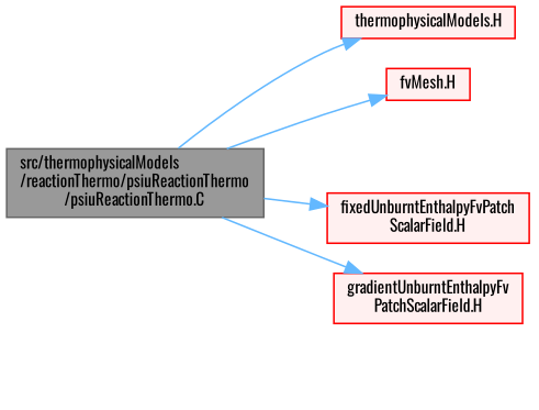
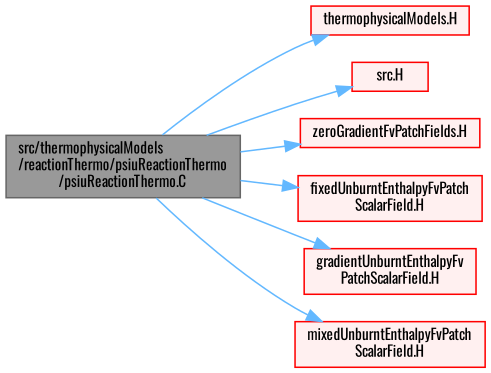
  digraph {
    fontname=Oswald
    rankdir=LR
    node [color=red fillcolor="#FFF0F0" fontname=Oswald fontsize=10 shape=box style=filled]
    edge [color=steelblue1 fontname=Oswald fontsize=10 labelfontname=Helvetica labelfontsize=10 style=solid]
    n1 [color=gray40 fillcolor=grey60 fontcolor=black height=0.2 label="src/thermophysicalModels\l/reactionThermo/psiuReactionThermo\l/psiuReactionThermo.C" width=0.4]
    n2 [height=0.2 label="thermophysicalModels.H" width=0.4]
-   n3 [height=0.2 label="fvMesh.H" width=0.4]
+   n3 [height=0.2 label="src.H" width=0.4]
+   n4 [height=0.2 label="zeroGradientFvPatchFields.H" width=0.4]
    n5 [height=0.2 label="fixedUnburntEnthalpyFvPatch\lScalarField.H" width=0.4]
    n6 [height=0.2 label="gradientUnburntEnthalpyFv\lPatchScalarField.H" width=0.4]
+   n7 [height=0.2 label="mixedUnburntEnthalpyFvPatch\lScalarField.H" width=0.4]
    n1 -> n2
    n1 -> n3
+   n1 -> n4
    n1 -> n5
    n1 -> n6
+   n1 -> n7
  }
